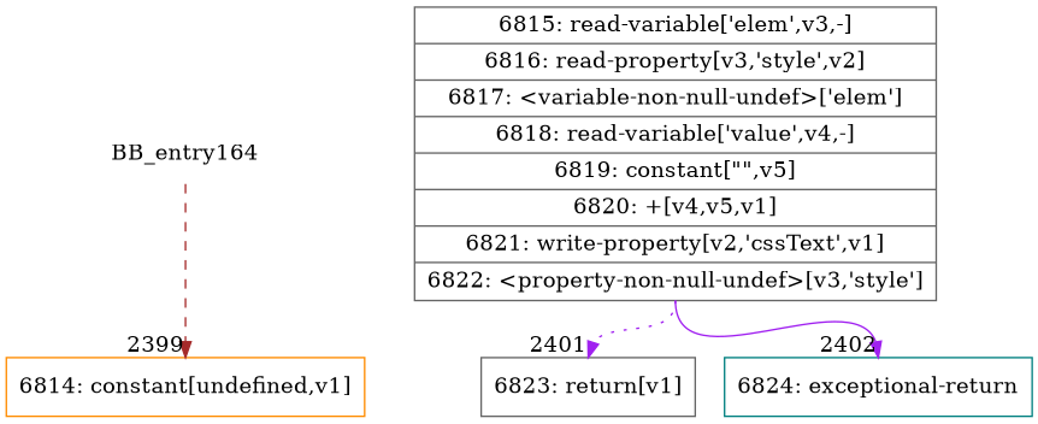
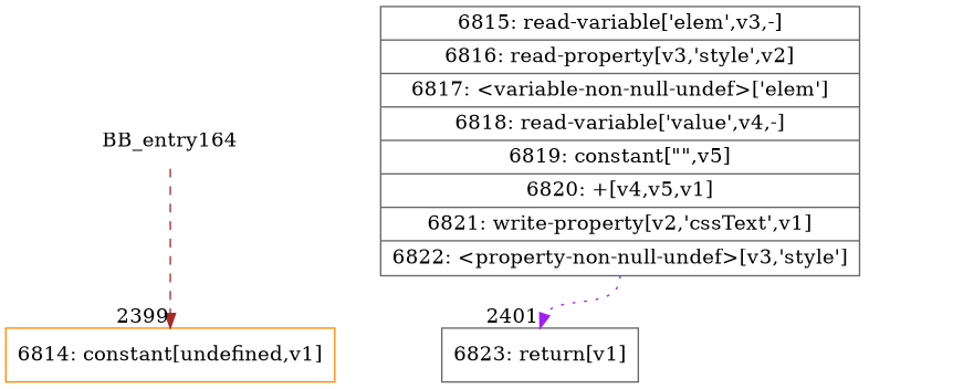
  digraph {
    rankdir=TD
    node [color=teal shape=record]
    edge [color=purple headport=n tailport=s]
    n1 [label=BB_entry164 shape=none]
    n2 [color=darkorange label="{6814: constant[undefined,v1]}"]
    n3 [color=gray40 label="{6815: read-variable['elem',v3,-]|6816: read-property[v3,'style',v2]|6817: \<variable-non-null-undef\>['elem']|6818: read-variable['value',v4,-]|6819: constant[\"\",v5]|6820: +[v4,v5,v1]|6821: write-property[v2,'cssText',v1]|6822: \<property-non-null-undef\>[v3,'style']}"]
    n4 [color=gray40 label="{6823: return[v1]}"]
-   n5 [label="{6824: exceptional-return}"]
    n1 -> n2 [color=brown headlabel="    2399" style=dashed]
    n3 -> n4 [headlabel="      2401" style=dotted]
-   n3 -> n5 [headlabel="      2402" style=solid]
  }
